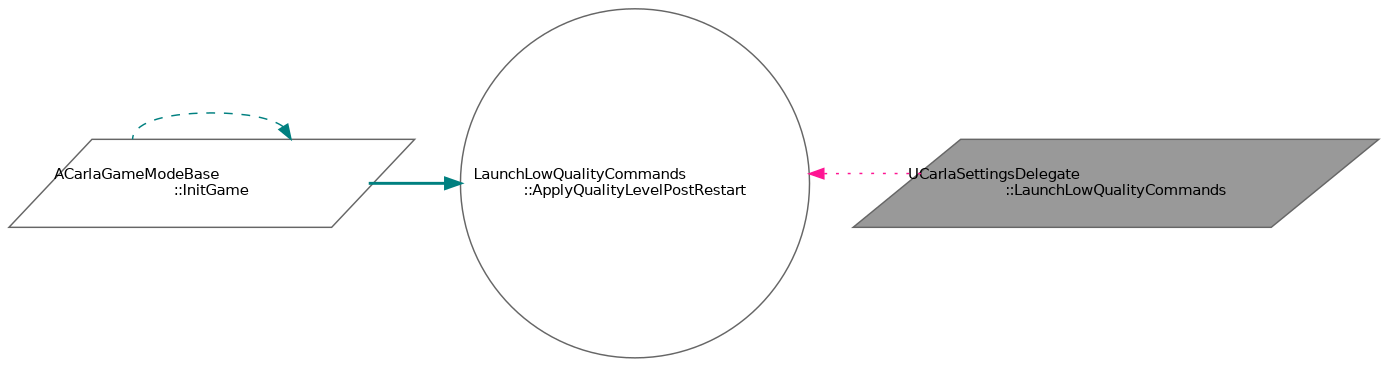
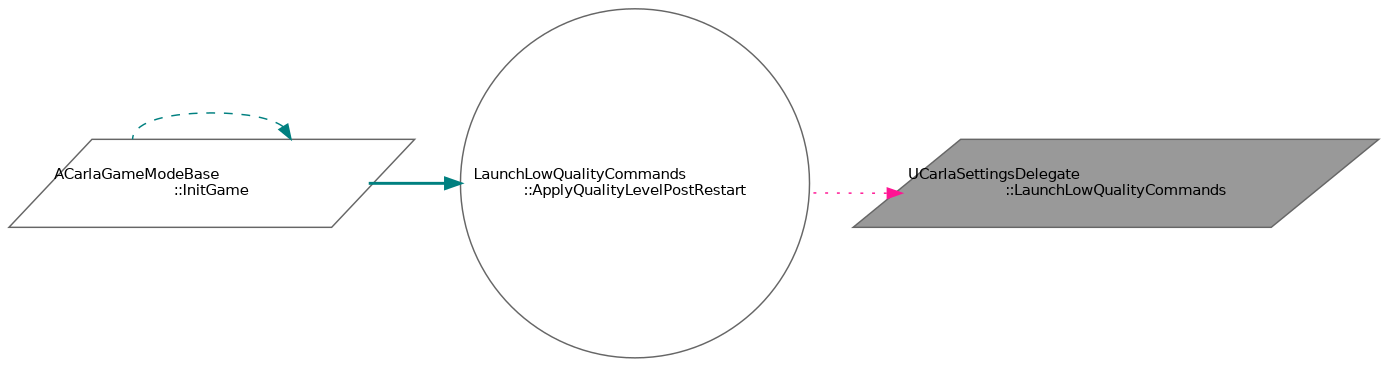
  digraph {
    rankdir=RL
    node [color=grey40 fillcolor=white fontname=Helvetica fontsize=10 shape=parallelogram style=filled]
    edge [color=teal dir=back fontname=Helvetica fontsize=10 labelfontname=Helvetica labelfontsize=10]
    n1 [color=gray40 fillcolor=grey60 fontcolor=black height=0.2 label="UCarlaSettingsDelegate\l::LaunchLowQualityCommands" width=0.4]
    n2 [height=0.2 label="LaunchLowQualityCommands\l::ApplyQualityLevelPostRestart" shape=circle width=0.4]
    n3 [height=0.2 label="ACarlaGameModeBase\l::InitGame" width=0.4]
-   n2 -> n1 [color=deeppink style=dotted]
+   n1 -> n2 [color=deeppink style=dotted]
    n2 -> n3 [style=bold]
    n3 -> n3 [style=dashed]
  }
